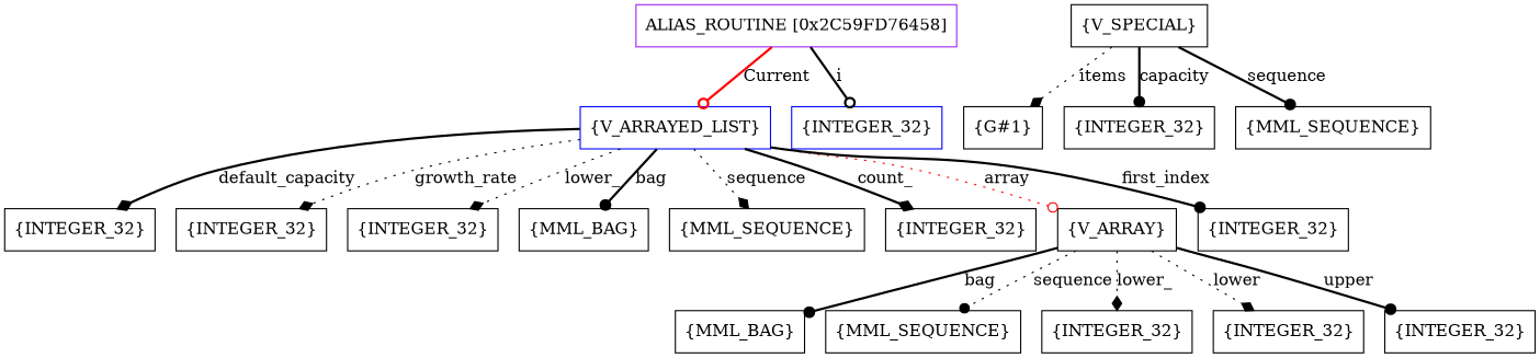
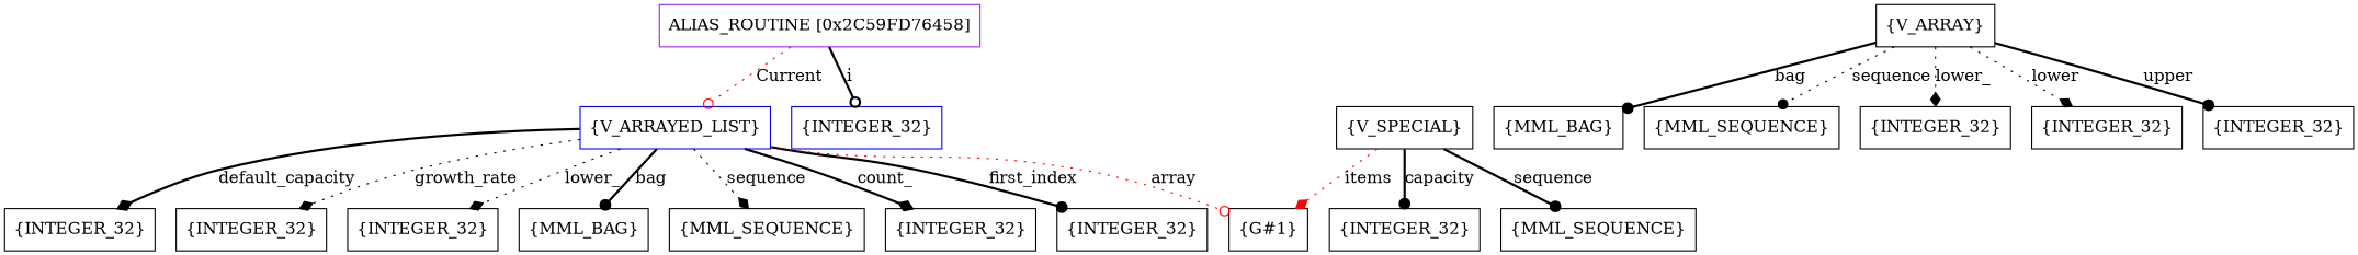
  digraph {
    node [shape=box]
    edge [arrowhead=diamond style=dotted]
    n1 [color=purple label=<ALIAS_ROUTINE [0x2C59FD76458]>]
    n2 [color=blue label=<{V_ARRAYED_LIST}>]
    n3 [color=blue label=<{INTEGER_32}>]
    n4 [label=<{INTEGER_32}>]
    n5 [label=<{INTEGER_32}>]
    n6 [label=<{INTEGER_32}>]
    n7 [label=<{MML_BAG}>]
    n8 [label=<{MML_SEQUENCE}>]
    n9 [label=<{INTEGER_32}>]
    n10 [label=<{V_ARRAY}>]
    n11 [label=<{INTEGER_32}>]
    n12 [label=<{MML_BAG}>]
    n13 [label=<{MML_SEQUENCE}>]
    n14 [label=<{INTEGER_32}>]
    n15 [label=<{INTEGER_32}>]
    n16 [label=<{INTEGER_32}>]
    n17 [label=<{V_SPECIAL}>]
    n18 [label=<{G#1}>]
    n19 [label=<{INTEGER_32}>]
    n20 [label=<{MML_SEQUENCE}>]
-   n1 -> n2 [arrowhead=odot color=red label=<Current> style=bold]
+   n1 -> n2 [arrowhead=odot color=red label=<Current>]
    n1 -> n3 [arrowhead=odot label=<i> style=bold]
    n2 -> n4 [label=<default_capacity> style=bold]
    n2 -> n5 [label=<growth_rate>]
    n2 -> n6 [label=<lower_>]
    n2 -> n7 [arrowhead=dot label=<bag> style=bold]
    n2 -> n8 [label=<sequence>]
    n2 -> n9 [label=<count_> style=bold]
-   n2 -> n10 [arrowhead=odot color=red label=<array>]
+   n2 -> n18 [arrowhead=odot color=red label=<array>]
    n2 -> n11 [arrowhead=dot label=<first_index> style=bold]
    n10 -> n12 [arrowhead=dot label=<bag> style=bold]
    n10 -> n13 [arrowhead=dot label=<sequence>]
    n10 -> n14 [label=<lower_>]
    n10 -> n15 [label=<lower>]
    n10 -> n16 [arrowhead=dot label=<upper> style=bold]
-   n17 -> n18 [color=black label=<items>]
+   n17 -> n18 [color=red label=<items>]
    n17 -> n19 [arrowhead=dot label=<capacity> style=bold]
    n17 -> n20 [arrowhead=dot label=<sequence> style=bold]
  }
